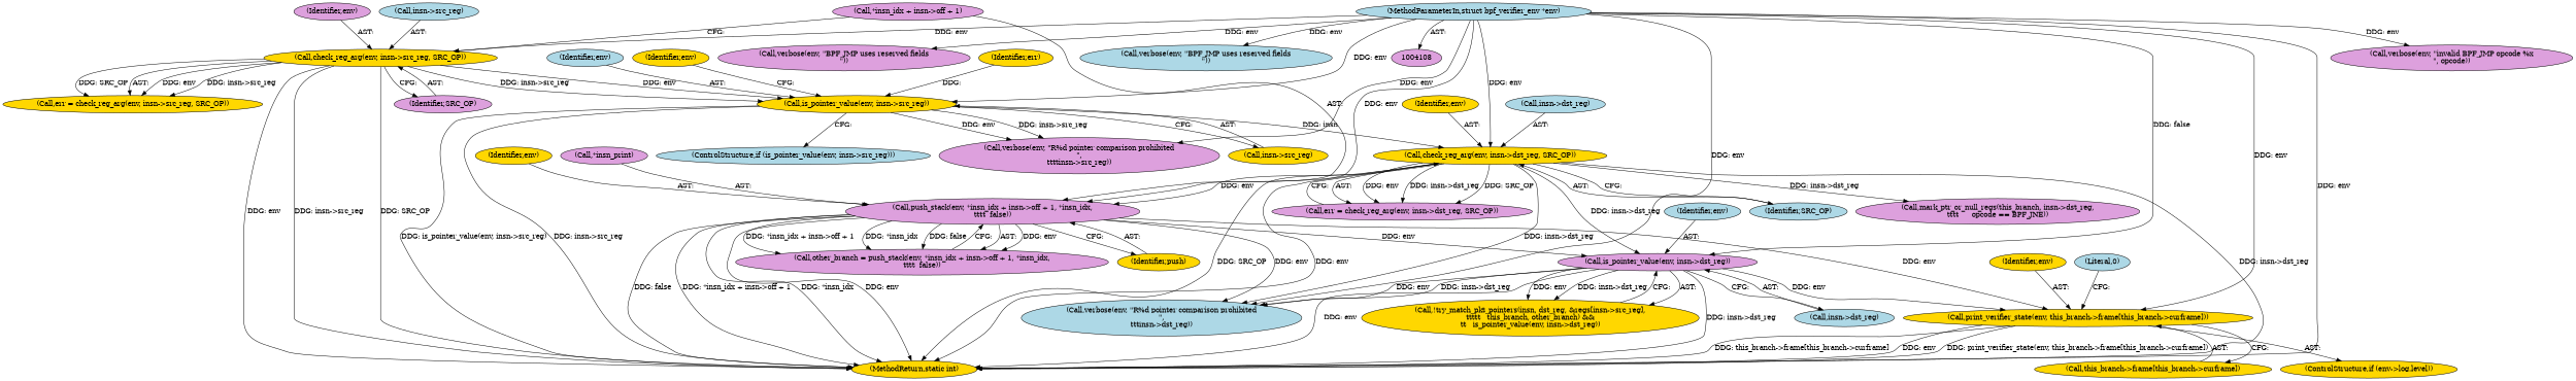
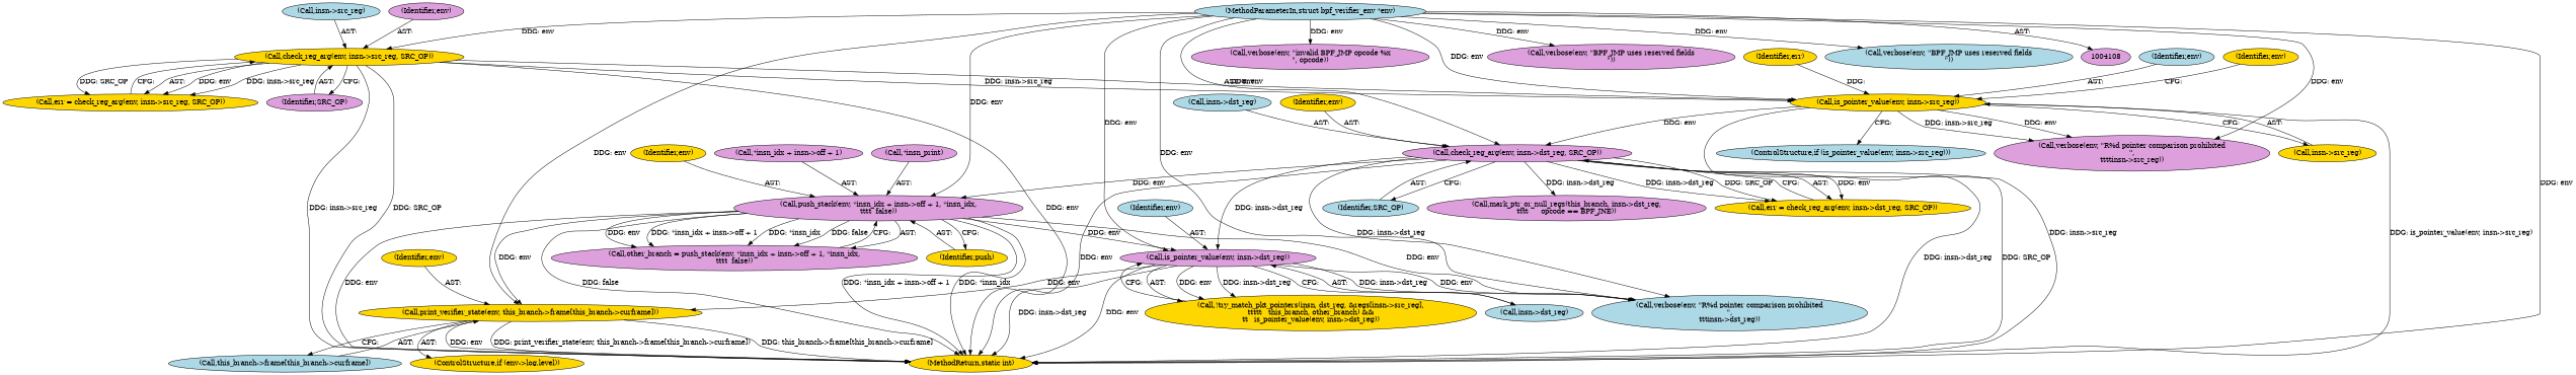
  digraph {
    node [fillcolor=gold style=filled]
    n1 [label="(Call,print_verifier_state(env, this_branch->frame[this_branch->curframe]))"]
    n2 [label="(ControlStructure,if (env->log.level))"]
    n3 [label="(MethodReturn,static int)"]
-   n4 [label="(Call,this_branch->frame[this_branch->curframe])"]
+   n4 [fillcolor=lightblue label="(Call,this_branch->frame[this_branch->curframe])"]
    n5 [fillcolor=plum label="(Call,is_pointer_value(env, insn->dst_reg))"]
    n6 [label="(Call,!try_match_pkt_pointers(insn, dst_reg, &regs[insn->src_reg],\n\t\t\t\t\t   this_branch, other_branch) &&\n\t\t   is_pointer_value(env, insn->dst_reg))"]
    n7 [fillcolor=lightblue label="(Call,verbose(env, \"R%d pointer comparison prohibited\n\",\n\t\t\tinsn->dst_reg))"]
    n8 [fillcolor=lightblue label="(Call,insn->dst_reg)"]
    n9 [fillcolor=plum label="(Call,push_stack(env, *insn_idx + insn->off + 1, *insn_idx,\n\t\t\t\t  false))"]
    n10 [fillcolor=plum label="(Call,other_branch = push_stack(env, *insn_idx + insn->off + 1, *insn_idx,\n\t\t\t\t  false))"]
    n11 [label="(Identifier,push)"]
-   n12 [label="(Call,check_reg_arg(env, insn->dst_reg, SRC_OP))"]
+   n12 [fillcolor=plum label="(Call,check_reg_arg(env, insn->dst_reg, SRC_OP))"]
    n13 [fillcolor=lightblue label="(Identifier,SRC_OP)"]
    n14 [fillcolor=plum label="(Call,mark_ptr_or_null_regs(this_branch, insn->dst_reg,\n\t\t\t\t      opcode == BPF_JNE))"]
-   n15 [fillcolor=plum label="(Call,err = check_reg_arg(env, insn->dst_reg, SRC_OP))"]
+   n15 [label="(Call,err = check_reg_arg(env, insn->dst_reg, SRC_OP))"]
    n16 [label="(Call,is_pointer_value(env, insn->src_reg))"]
    n17 [fillcolor=lightblue label="(ControlStructure,if (is_pointer_value(env, insn->src_reg)))"]
    n18 [fillcolor=plum label="(Call,verbose(env, \"R%d pointer comparison prohibited\n\",\n\t\t\t\tinsn->src_reg))"]
    n19 [label="(Call,insn->src_reg)"]
    n20 [label="(Call,check_reg_arg(env, insn->src_reg, SRC_OP))"]
    n21 [label="(Call,err = check_reg_arg(env, insn->src_reg, SRC_OP))"]
    n22 [fillcolor=plum label="(Identifier,SRC_OP)"]
    n23 [fillcolor=lightblue label="(MethodParameterIn,struct bpf_verifier_env *env)"]
    n24 [fillcolor=plum label="(Call,verbose(env, \"invalid BPF_JMP opcode %x\n\", opcode))"]
    n25 [fillcolor=plum label="(Call,verbose(env, \"BPF_JMP uses reserved fields\n\"))"]
    n26 [fillcolor=lightblue label="(Call,verbose(env, \"BPF_JMP uses reserved fields\n\"))"]
    n27 [fillcolor=plum label=1004108]
    n28 [label="(Identifier,env)"]
    n29 [label="(Identifier,env)"]
    n30 [fillcolor=lightblue label="(Call,insn->src_reg)"]
    n31 [fillcolor=lightblue label="(Call,insn->dst_reg)"]
    n32 [fillcolor=plum label="(Identifier,env)"]
    n33 [label="(Identifier,env)"]
    n34 [label="(Identifier,env)"]
-   n35 [fillcolor=lightblue label="(Literal,0)"]
    n36 [label="(Identifier,err)"]
    n37 [fillcolor=plum label="(Call,*insn_idx + insn->off + 1)"]
    n38 [fillcolor=lightblue label="(Identifier,env)"]
    n39 [fillcolor=lightblue label="(Identifier,env)"]
    n40 [fillcolor=plum label="(Call,*insn_print)"]
    n1 -> n2 [label="AST: "]
    n1 -> n3 [label="DDG: env"]
    n1 -> n3 [label="DDG: print_verifier_state(env, this_branch->frame[this_branch->curframe])"]
    n1 -> n3 [label="DDG: this_branch->frame[this_branch->curframe]"]
    n1 -> n4 [label="CFG: "]
    n4 -> n1 [label="AST: "]
    n5 -> n1 [label="DDG: env"]
    n5 -> n3 [label="DDG: env"]
    n5 -> n3 [label="DDG: insn->dst_reg"]
    n5 -> n6 [label="AST: "]
    n5 -> n6 [label="DDG: env"]
    n5 -> n6 [label="DDG: insn->dst_reg"]
    n5 -> n7 [label="DDG: env"]
    n5 -> n7 [label="DDG: insn->dst_reg"]
    n5 -> n8 [label="CFG: "]
    n6 -> n5 [label="CFG: "]
    n8 -> n5 [label="AST: "]
    n9 -> n1 [label="DDG: env"]
    n9 -> n3 [label="DDG: false"]
    n9 -> n3 [label="DDG: *insn_idx + insn->off + 1"]
    n9 -> n3 [label="DDG: *insn_idx"]
    n9 -> n3 [label="DDG: env"]
    n9 -> n5 [label="DDG: env"]
    n9 -> n7 [label="DDG: env"]
    n9 -> n10 [label="AST: "]
    n9 -> n10 [label="DDG: env"]
    n9 -> n10 [label="DDG: *insn_idx + insn->off + 1"]
    n9 -> n10 [label="DDG: *insn_idx"]
    n9 -> n10 [label="DDG: false"]
    n9 -> n11 [label="CFG: "]
    n10 -> n9 [label="CFG: "]
    n11 -> n9 [label="AST: "]
    n12 -> n3 [label="DDG: SRC_OP"]
    n12 -> n3 [label="DDG: env"]
    n12 -> n3 [label="DDG: insn->dst_reg"]
    n12 -> n5 [label="DDG: insn->dst_reg"]
    n12 -> n7 [label="DDG: insn->dst_reg"]
    n12 -> n9 [label="DDG: env"]
    n12 -> n13 [label="CFG: "]
    n12 -> n14 [label="DDG: insn->dst_reg"]
    n12 -> n15 [label="AST: "]
    n12 -> n15 [label="DDG: env"]
    n12 -> n15 [label="DDG: insn->dst_reg"]
    n12 -> n15 [label="DDG: SRC_OP"]
    n13 -> n12 [label="AST: "]
    n15 -> n12 [label="CFG: "]
    n16 -> n3 [label="DDG: is_pointer_value(env, insn->src_reg)"]
    n16 -> n3 [label="DDG: insn->src_reg"]
-   n16 -> n12 [label="DDG: insn"]
+   n16 -> n12 [label="DDG: env"]
    n16 -> n17 [label="CFG: "]
    n16 -> n18 [label="DDG: env"]
    n16 -> n18 [label="DDG: insn->src_reg"]
    n16 -> n19 [label="CFG: "]
    n19 -> n16 [label="AST: "]
    n20 -> n3 [label="DDG: SRC_OP"]
    n20 -> n3 [label="DDG: env"]
    n20 -> n3 [label="DDG: insn->src_reg"]
    n20 -> n16 [label="DDG: env"]
    n20 -> n16 [label="DDG: insn->src_reg"]
    n20 -> n21 [label="AST: "]
    n20 -> n21 [label="DDG: env"]
    n20 -> n21 [label="DDG: insn->src_reg"]
    n20 -> n21 [label="DDG: SRC_OP"]
    n20 -> n22 [label="CFG: "]
-   n37 -> n20 [label="CFG: "]
+   n21 -> n20 [label="CFG: "]
    n22 -> n20 [label="AST: "]
    n23 -> n1 [label="DDG: env"]
    n23 -> n3 [label="DDG: env"]
-   n23 -> n5 [label="DDG: false"]
+   n23 -> n5 [label="DDG: env"]
    n23 -> n7 [label="DDG: env"]
    n23 -> n9 [label="DDG: env"]
-   n23 -> n12 [label="DDG: env"]
+   n23 -> n12 [label="AST: env"]
    n23 -> n16 [label="DDG: env"]
    n23 -> n18 [label="DDG: env"]
    n23 -> n20 [label="DDG: env"]
    n23 -> n24 [label="DDG: env"]
    n23 -> n25 [label="DDG: env"]
    n23 -> n26 [label="DDG: env"]
    n23 -> n27 [label="AST: "]
    n28 -> n16 [label="CFG: "]
    n29 -> n1 [label="AST: "]
    n30 -> n20 [label="AST: "]
    n31 -> n12 [label="AST: "]
    n32 -> n20 [label="AST: "]
    n33 -> n12 [label="AST: "]
    n34 -> n9 [label="AST: "]
-   n35 -> n1 [label="CFG: "]
    n36 -> n16 [label="DDG: "]
    n37 -> n9 [label="AST: "]
    n38 -> n16 [label="AST: "]
    n39 -> n5 [label="AST: "]
    n40 -> n9 [label="AST: "]
  }
